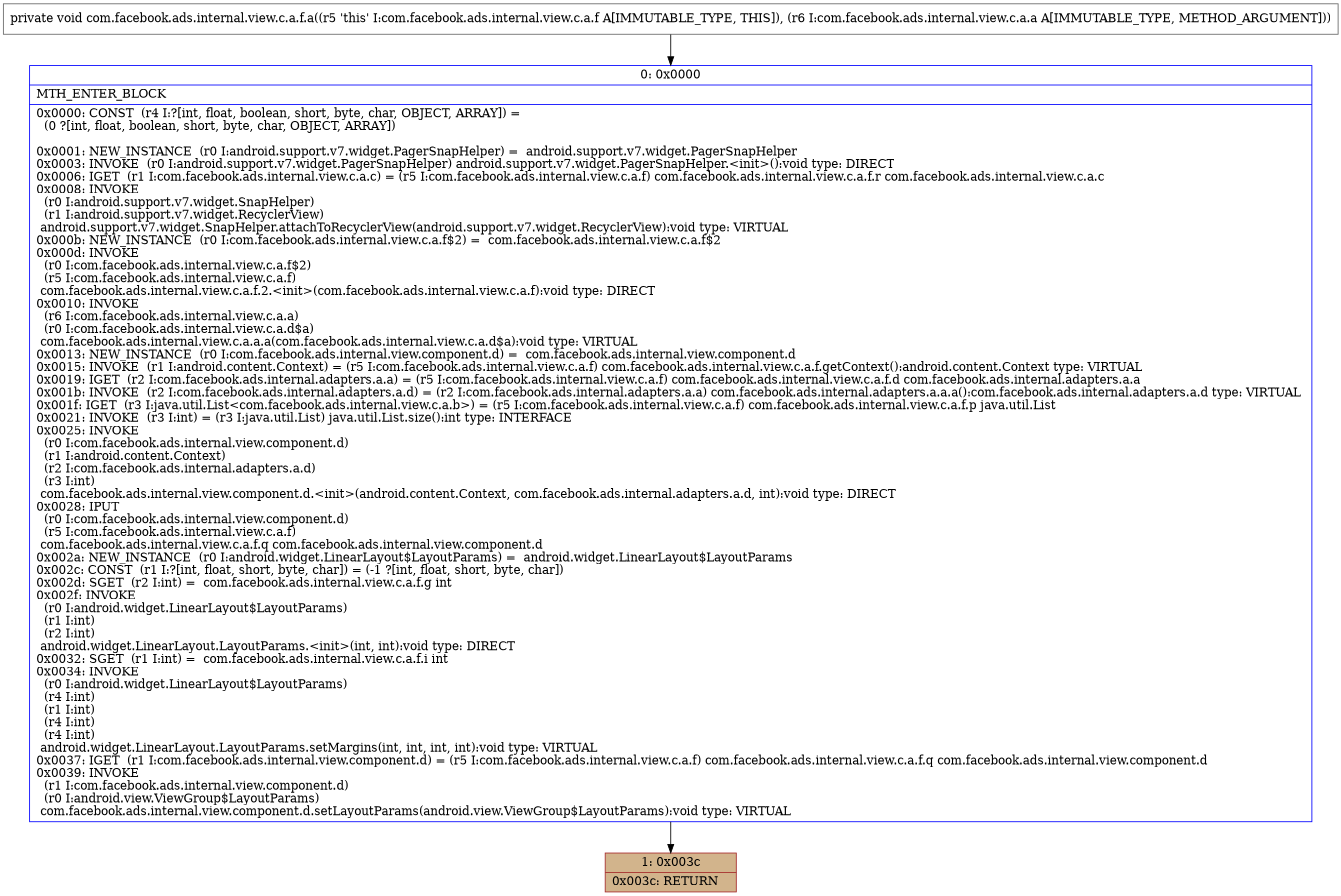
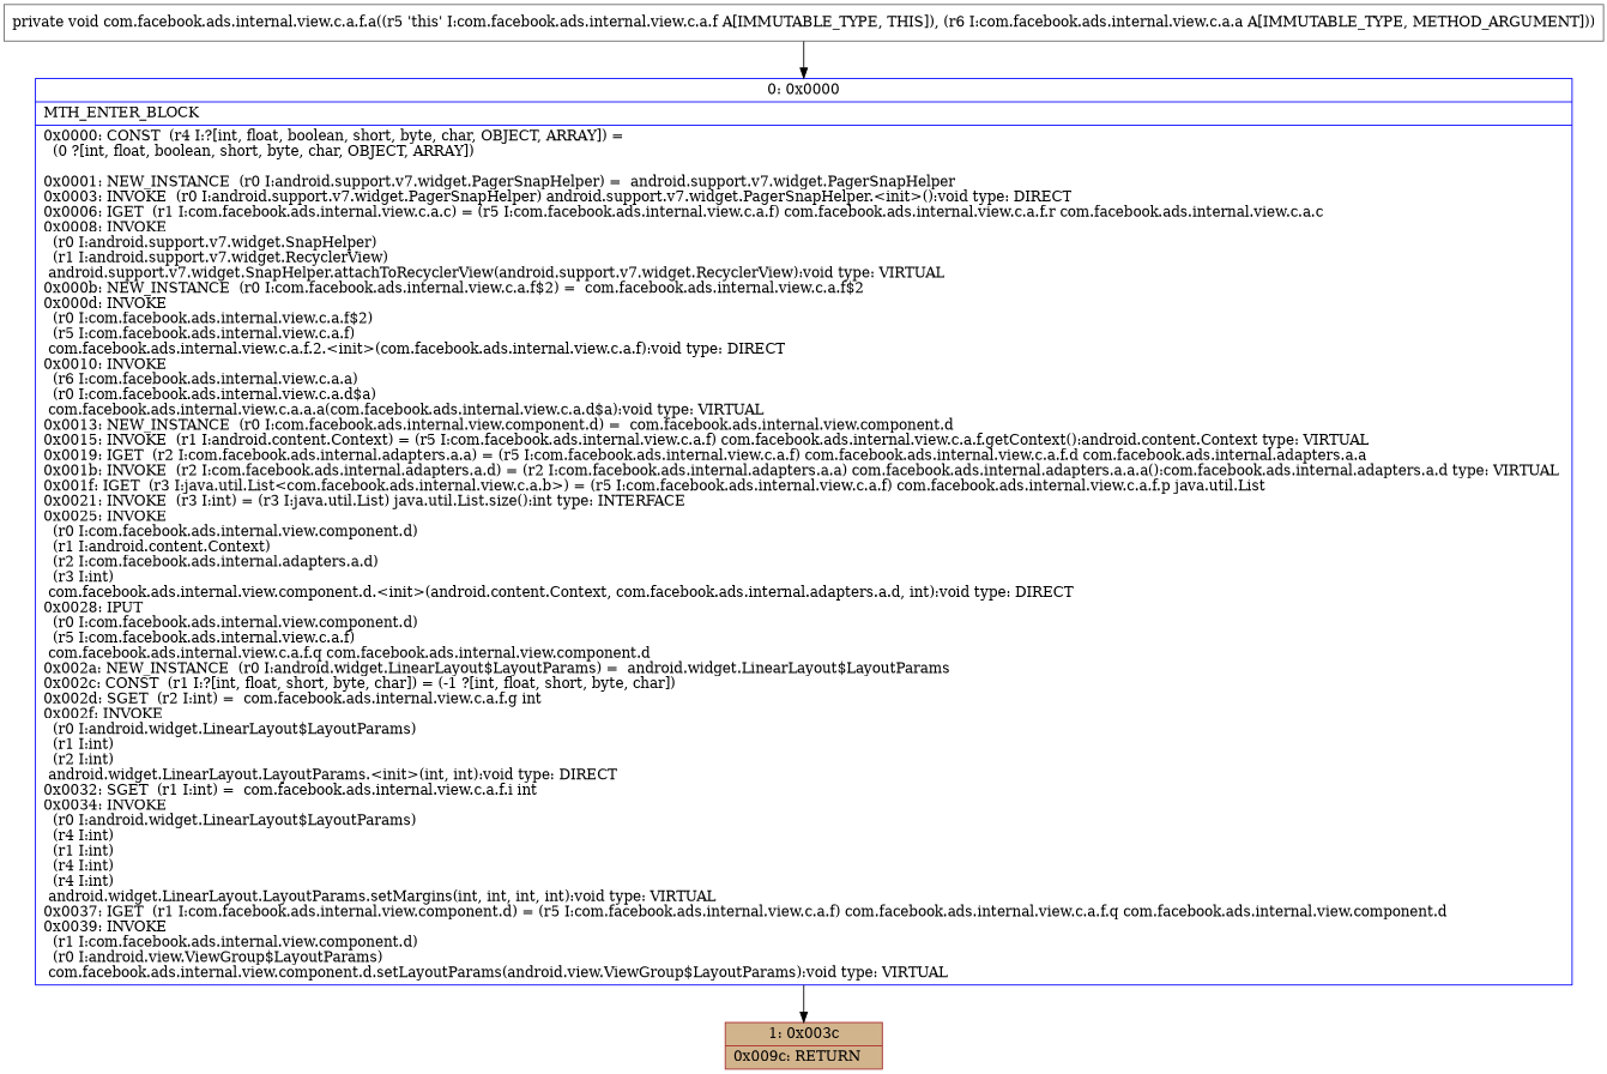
  digraph {
    node [shape=record style=filled fillcolor=white]
    n1 [label="{0\:\ 0x0000|MTH_ENTER_BLOCK\l|0x0000: CONST  (r4 I:?[int, float, boolean, short, byte, char, OBJECT, ARRAY]) = \l  (0 ?[int, float, boolean, short, byte, char, OBJECT, ARRAY])\l \l0x0001: NEW_INSTANCE  (r0 I:android.support.v7.widget.PagerSnapHelper) =  android.support.v7.widget.PagerSnapHelper \l0x0003: INVOKE  (r0 I:android.support.v7.widget.PagerSnapHelper) android.support.v7.widget.PagerSnapHelper.\<init\>():void type: DIRECT \l0x0006: IGET  (r1 I:com.facebook.ads.internal.view.c.a.c) = (r5 I:com.facebook.ads.internal.view.c.a.f) com.facebook.ads.internal.view.c.a.f.r com.facebook.ads.internal.view.c.a.c \l0x0008: INVOKE  \l  (r0 I:android.support.v7.widget.SnapHelper)\l  (r1 I:android.support.v7.widget.RecyclerView)\l android.support.v7.widget.SnapHelper.attachToRecyclerView(android.support.v7.widget.RecyclerView):void type: VIRTUAL \l0x000b: NEW_INSTANCE  (r0 I:com.facebook.ads.internal.view.c.a.f$2) =  com.facebook.ads.internal.view.c.a.f$2 \l0x000d: INVOKE  \l  (r0 I:com.facebook.ads.internal.view.c.a.f$2)\l  (r5 I:com.facebook.ads.internal.view.c.a.f)\l com.facebook.ads.internal.view.c.a.f.2.\<init\>(com.facebook.ads.internal.view.c.a.f):void type: DIRECT \l0x0010: INVOKE  \l  (r6 I:com.facebook.ads.internal.view.c.a.a)\l  (r0 I:com.facebook.ads.internal.view.c.a.d$a)\l com.facebook.ads.internal.view.c.a.a.a(com.facebook.ads.internal.view.c.a.d$a):void type: VIRTUAL \l0x0013: NEW_INSTANCE  (r0 I:com.facebook.ads.internal.view.component.d) =  com.facebook.ads.internal.view.component.d \l0x0015: INVOKE  (r1 I:android.content.Context) = (r5 I:com.facebook.ads.internal.view.c.a.f) com.facebook.ads.internal.view.c.a.f.getContext():android.content.Context type: VIRTUAL \l0x0019: IGET  (r2 I:com.facebook.ads.internal.adapters.a.a) = (r5 I:com.facebook.ads.internal.view.c.a.f) com.facebook.ads.internal.view.c.a.f.d com.facebook.ads.internal.adapters.a.a \l0x001b: INVOKE  (r2 I:com.facebook.ads.internal.adapters.a.d) = (r2 I:com.facebook.ads.internal.adapters.a.a) com.facebook.ads.internal.adapters.a.a.a():com.facebook.ads.internal.adapters.a.d type: VIRTUAL \l0x001f: IGET  (r3 I:java.util.List\<com.facebook.ads.internal.view.c.a.b\>) = (r5 I:com.facebook.ads.internal.view.c.a.f) com.facebook.ads.internal.view.c.a.f.p java.util.List \l0x0021: INVOKE  (r3 I:int) = (r3 I:java.util.List) java.util.List.size():int type: INTERFACE \l0x0025: INVOKE  \l  (r0 I:com.facebook.ads.internal.view.component.d)\l  (r1 I:android.content.Context)\l  (r2 I:com.facebook.ads.internal.adapters.a.d)\l  (r3 I:int)\l com.facebook.ads.internal.view.component.d.\<init\>(android.content.Context, com.facebook.ads.internal.adapters.a.d, int):void type: DIRECT \l0x0028: IPUT  \l  (r0 I:com.facebook.ads.internal.view.component.d)\l  (r5 I:com.facebook.ads.internal.view.c.a.f)\l com.facebook.ads.internal.view.c.a.f.q com.facebook.ads.internal.view.component.d \l0x002a: NEW_INSTANCE  (r0 I:android.widget.LinearLayout$LayoutParams) =  android.widget.LinearLayout$LayoutParams \l0x002c: CONST  (r1 I:?[int, float, short, byte, char]) = (\-1 ?[int, float, short, byte, char]) \l0x002d: SGET  (r2 I:int) =  com.facebook.ads.internal.view.c.a.f.g int \l0x002f: INVOKE  \l  (r0 I:android.widget.LinearLayout$LayoutParams)\l  (r1 I:int)\l  (r2 I:int)\l android.widget.LinearLayout.LayoutParams.\<init\>(int, int):void type: DIRECT \l0x0032: SGET  (r1 I:int) =  com.facebook.ads.internal.view.c.a.f.i int \l0x0034: INVOKE  \l  (r0 I:android.widget.LinearLayout$LayoutParams)\l  (r4 I:int)\l  (r1 I:int)\l  (r4 I:int)\l  (r4 I:int)\l android.widget.LinearLayout.LayoutParams.setMargins(int, int, int, int):void type: VIRTUAL \l0x0037: IGET  (r1 I:com.facebook.ads.internal.view.component.d) = (r5 I:com.facebook.ads.internal.view.c.a.f) com.facebook.ads.internal.view.c.a.f.q com.facebook.ads.internal.view.component.d \l0x0039: INVOKE  \l  (r1 I:com.facebook.ads.internal.view.component.d)\l  (r0 I:android.view.ViewGroup$LayoutParams)\l com.facebook.ads.internal.view.component.d.setLayoutParams(android.view.ViewGroup$LayoutParams):void type: VIRTUAL \l}" color=blue]
-   n2 [label="{1\:\ 0x003c|0x003c: RETURN   \l}" fillcolor=tan color=brown]
+   n2 [label="{1\:\ 0x003c|0x009c: RETURN   \l}" fillcolor=tan color=brown]
    n3 [label="{private void com.facebook.ads.internal.view.c.a.f.a((r5 'this' I:com.facebook.ads.internal.view.c.a.f A[IMMUTABLE_TYPE, THIS]), (r6 I:com.facebook.ads.internal.view.c.a.a A[IMMUTABLE_TYPE, METHOD_ARGUMENT])) }" color=gray40]
    n1 -> n2
    n3 -> n1
  }
